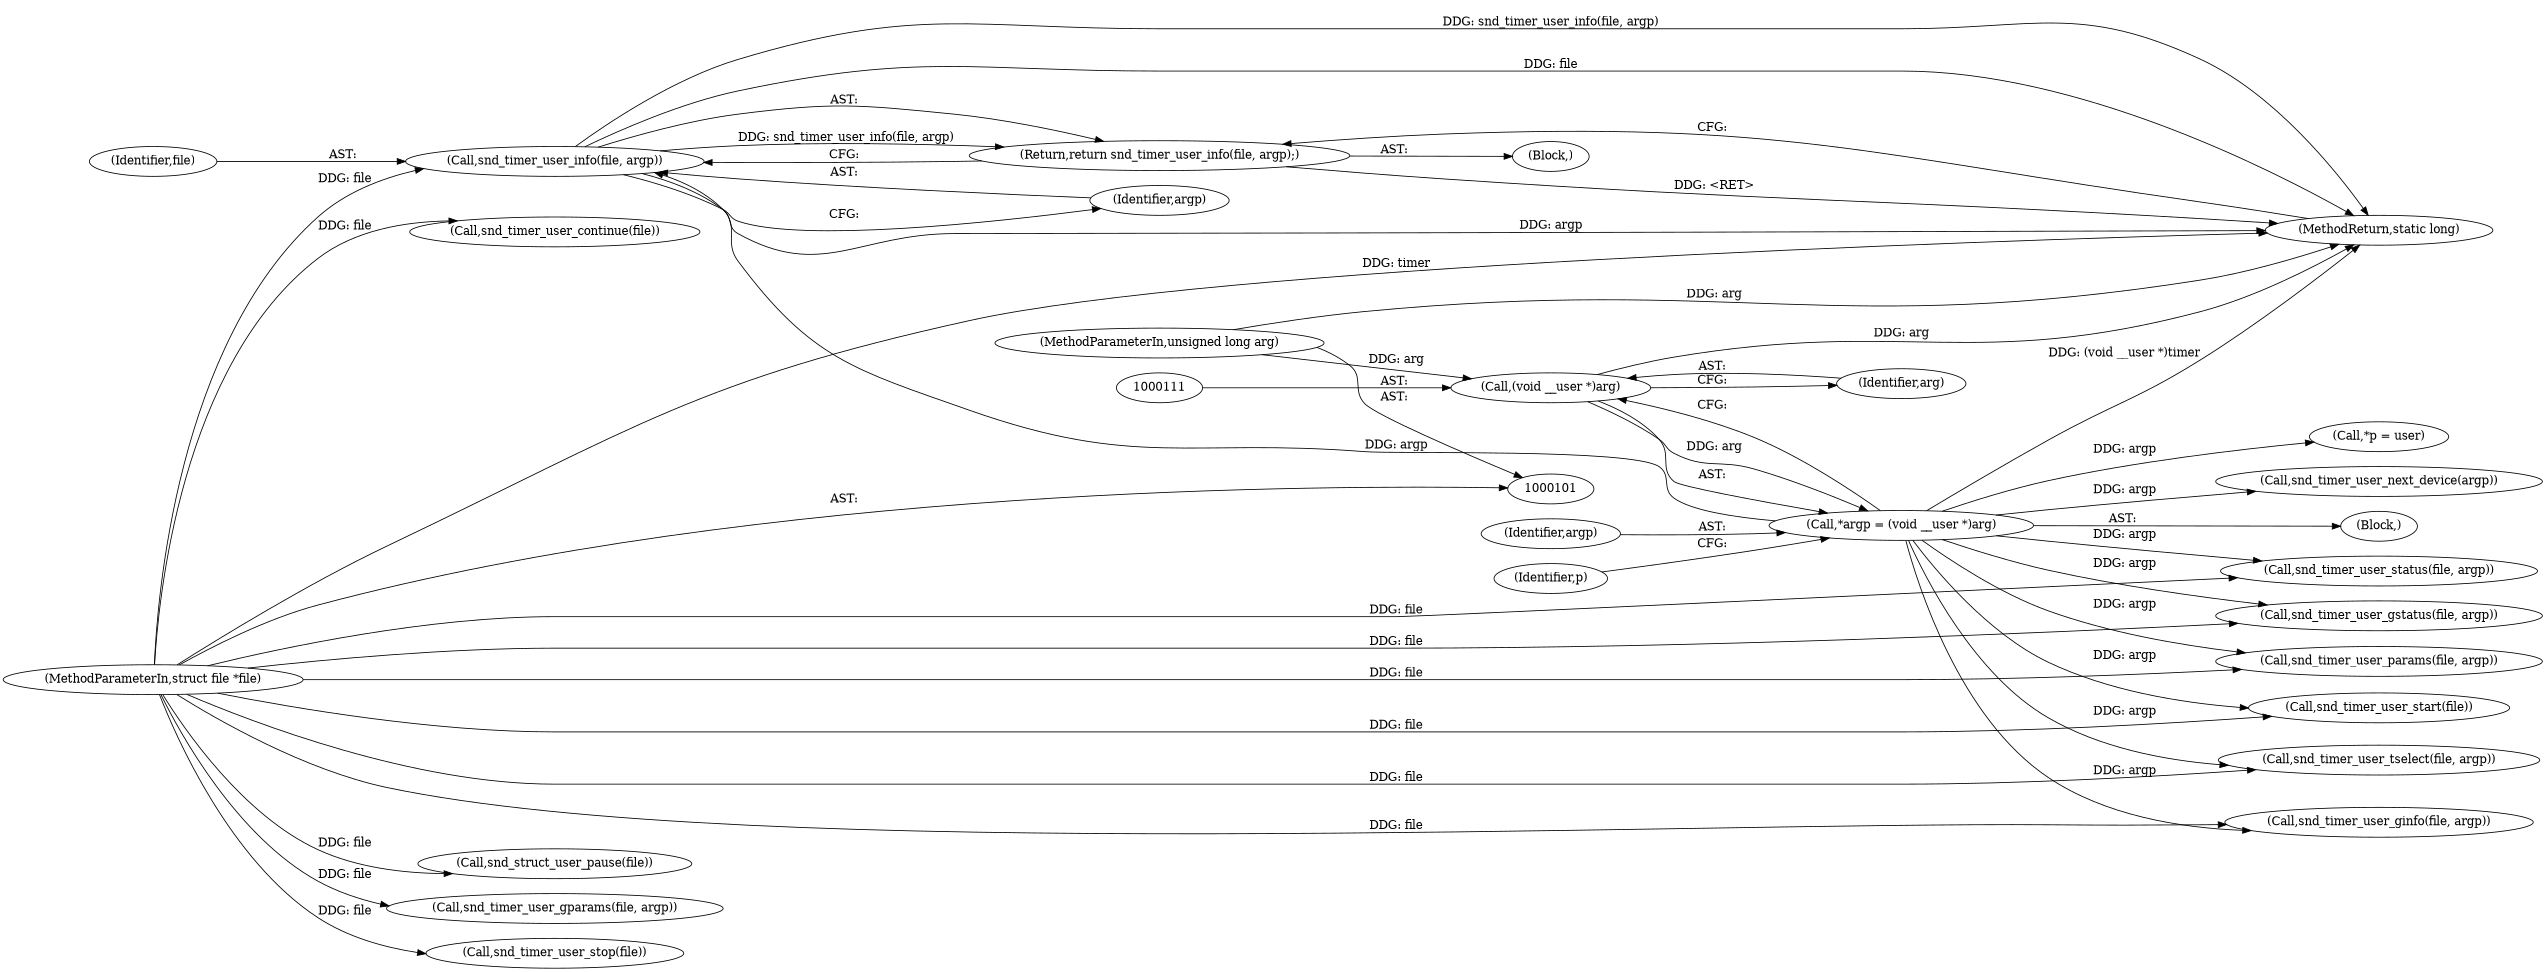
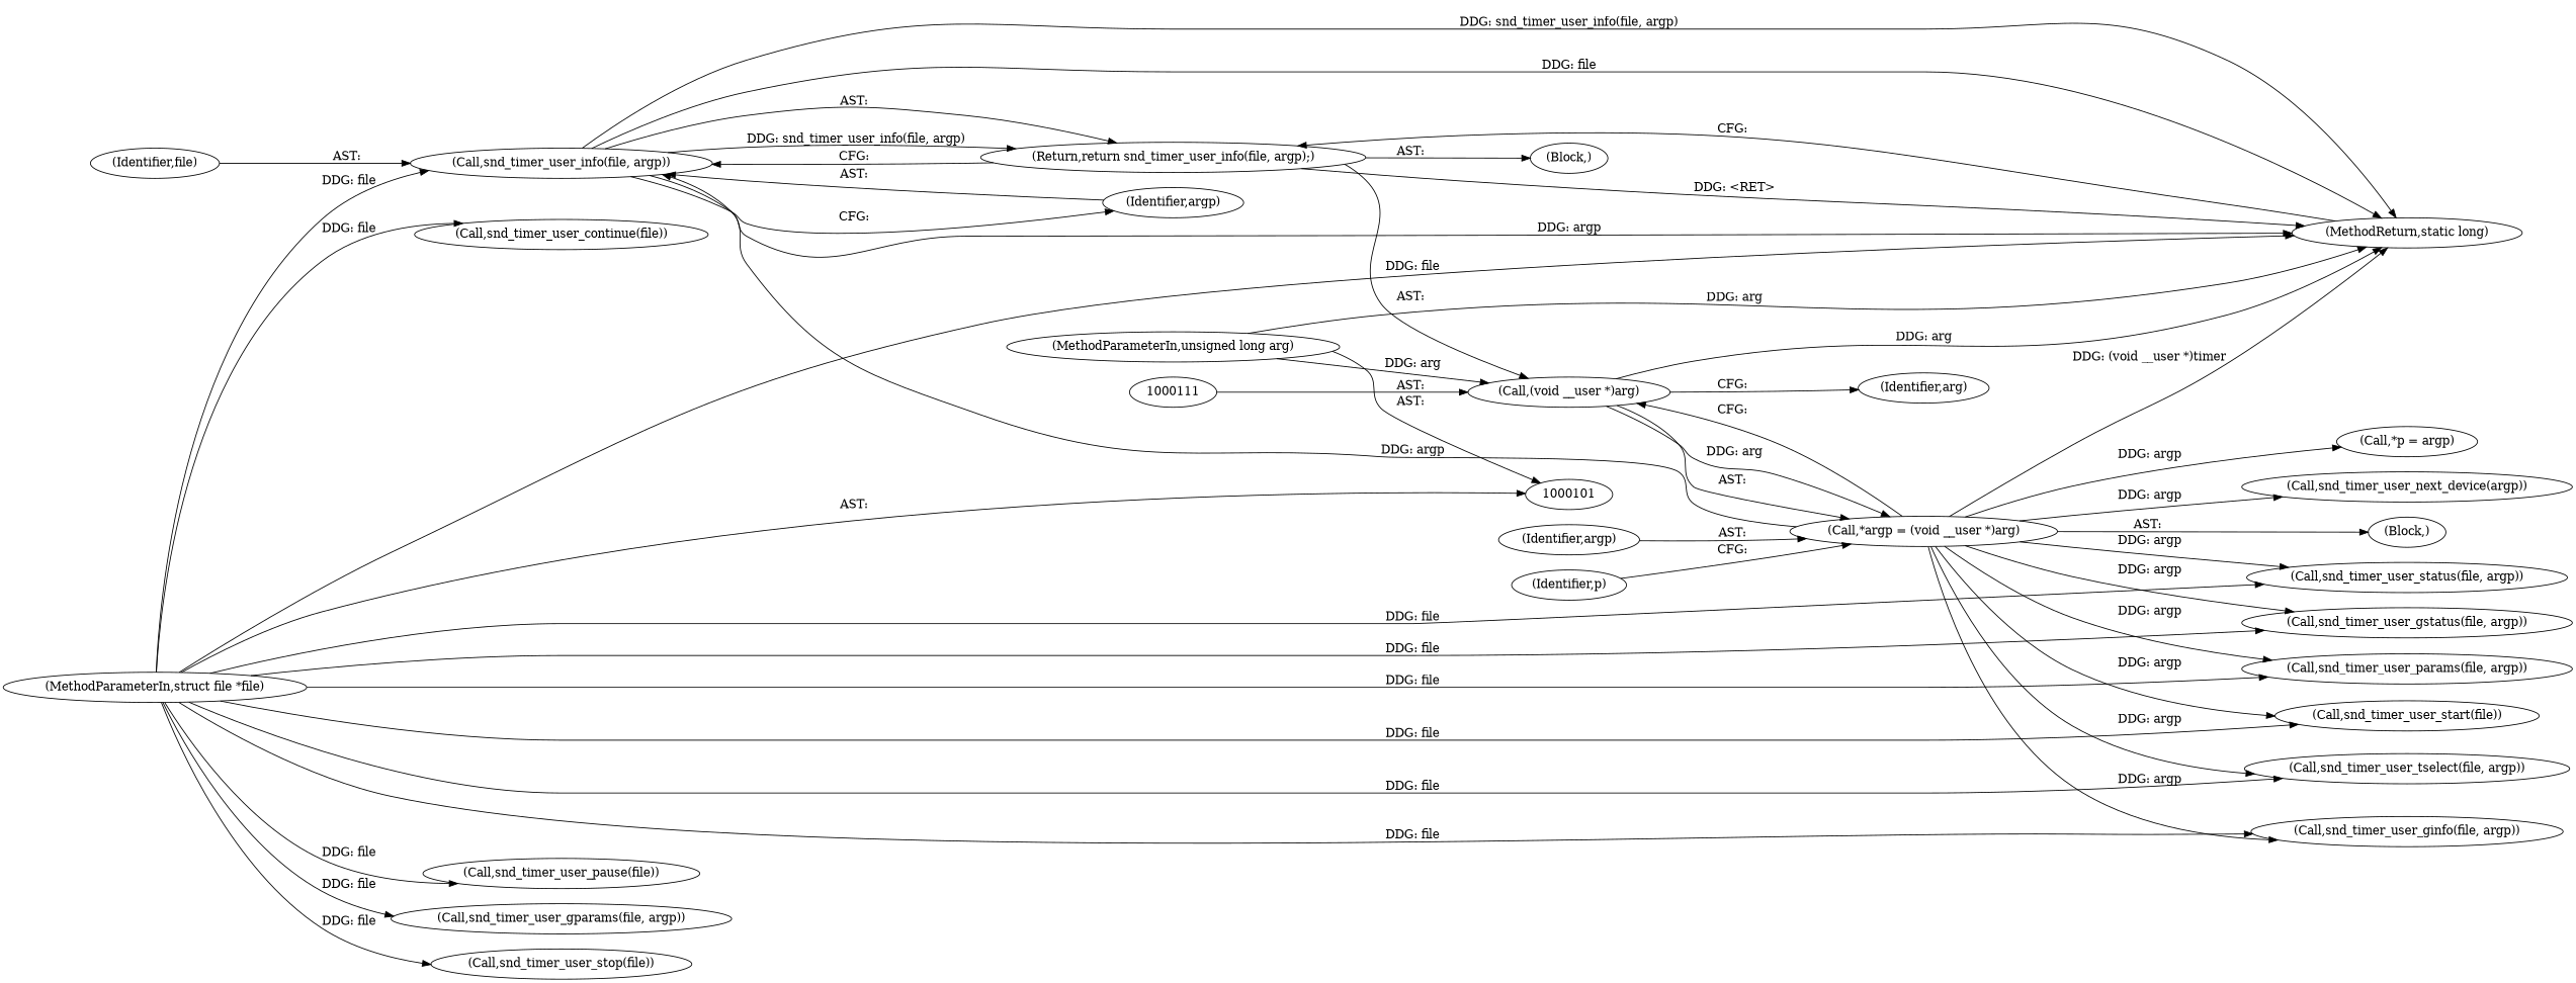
  digraph {
    rankdir=LR
    n1 [label="(Call,snd_timer_user_info(file, argp))"]
    n2 [label="(Return,return snd_timer_user_info(file, argp);)"]
    n3 [label="(Identifier,argp)"]
    n4 [label="(MethodReturn,static long)"]
    n5 [label="(Block,)"]
    n6 [label="(MethodParameterIn,struct file *file)"]
    n7 [label="(Call,snd_timer_user_gstatus(file, argp))"]
-   n8 [label="(Call,snd_struct_user_pause(file))"]
+   n8 [label="(Call,snd_timer_user_pause(file))"]
    n9 [label="(Call,snd_timer_user_gparams(file, argp))"]
    n10 [label="(Call,snd_timer_user_params(file, argp))"]
    n11 [label="(Call,snd_timer_user_start(file))"]
    n12 [label="(Call,snd_timer_user_stop(file))"]
    n13 [label="(Call,snd_timer_user_tselect(file, argp))"]
    n14 [label="(Call,snd_timer_user_ginfo(file, argp))"]
    n15 [label="(Call,snd_timer_user_status(file, argp))"]
    n16 [label="(Call,snd_timer_user_continue(file))"]
    1000101
    n18 [label="(Call,*argp = (void __user *)arg)"]
    n19 [label="(Call,(void __user *)arg)"]
-   n20 [label="(Call,*p = user)"]
+   n20 [label="(Call,*p = argp)"]
    n21 [label="(Call,snd_timer_user_next_device(argp))"]
    n22 [label="(Block,)"]
    n23 [label="(Identifier,arg)"]
    n24 [label="(MethodParameterIn,unsigned long arg)"]
    n25 [label="(Identifier,file)"]
    n26 [label="(Identifier,argp)"]
    n27 [label="(Identifier,p)"]
    1000111
    n1 -> n2 [label="AST: "]
    n1 -> n2 [label="DDG: snd_timer_user_info(file, argp)"]
    n1 -> n3 [label="CFG: "]
    n1 -> n4 [label="DDG: snd_timer_user_info(file, argp)"]
    n1 -> n4 [label="DDG: file"]
    n1 -> n4 [label="DDG: argp"]
    n2 -> n1 [label="CFG: "]
    n2 -> n4 [label="DDG: <RET>"]
    n2 -> n5 [label="AST: "]
    n3 -> n1 [label="AST: "]
    n4 -> n2 [label="CFG: "]
    n6 -> n1 [label="DDG: file"]
-   n6 -> n4 [label="DDG: timer"]
+   n6 -> n4 [label="DDG: file"]
    n6 -> n7 [label="DDG: file"]
    n6 -> n8 [label="DDG: file"]
    n6 -> n9 [label="DDG: file"]
    n6 -> n10 [label="DDG: file"]
    n6 -> n11 [label="DDG: file"]
    n6 -> n12 [label="DDG: file"]
    n6 -> n13 [label="DDG: file"]
    n6 -> n14 [label="DDG: file"]
    n6 -> n15 [label="DDG: file"]
    n6 -> n16 [label="DDG: file"]
    n6 -> 1000101 [label="AST: "]
    n18 -> n1 [label="DDG: argp"]
    n18 -> n4 [label="DDG: (void __user *)timer"]
    n18 -> n7 [label="DDG: argp"]
    n18 -> n10 [label="DDG: argp"]
    n18 -> n11 [label="DDG: argp"]
    n18 -> n13 [label="DDG: argp"]
    n18 -> n14 [label="DDG: argp"]
    n18 -> n15 [label="DDG: argp"]
    n18 -> n19 [label="CFG: "]
    n18 -> n20 [label="DDG: argp"]
    n18 -> n21 [label="DDG: argp"]
    n18 -> n22 [label="AST: "]
    n19 -> n4 [label="DDG: arg"]
    n19 -> n18 [label="AST: "]
    n19 -> n18 [label="DDG: arg"]
    n19 -> n23 [label="CFG: "]
-   n23 -> n19 [label="AST: "]
+   n2 -> n19 [label="AST: "]
    n24 -> n4 [label="DDG: arg"]
    n24 -> 1000101 [label="AST: "]
    n24 -> n19 [label="DDG: arg"]
    n25 -> n1 [label="AST: "]
    n26 -> n18 [label="AST: "]
    n27 -> n18 [label="CFG: "]
    1000111 -> n19 [label="AST: "]
  }
